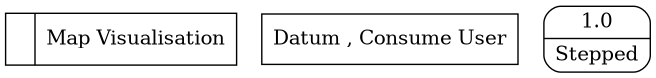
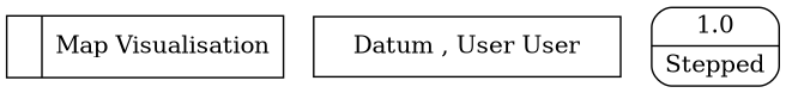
  digraph {
    n1 [label="<f0>  |<f1> Map Visualisation " shape=record]
-   n2 [label="Datum , Consume User" shape=box]
+   n2 [label="Datum , User User" shape=box]
    n3 [label="{<f0> 1.0|<f1> Stepped }" shape=Mrecord]
  }
